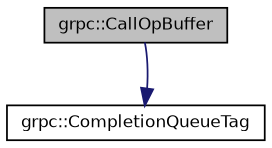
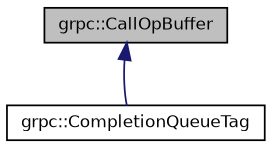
  digraph {
    node [color=black fontname=Helvetica fontsize=10 shape=record style=filled]
    n1 [fillcolor=grey75 fontcolor=black height=0.2 label="grpc::CallOpBuffer" width=0.4]
    n2 [fillcolor=white height=0.2 label="grpc::CompletionQueueTag" width=0.4]
-   n2 -> n1 [color=midnightblue dir=back fontname=Helvetica fontsize=10 labelfontname=Helvetica labelfontsize=10 style=solid]
+   n1 -> n2 [color=midnightblue dir=back fontname=Helvetica fontsize=10 labelfontname=Helvetica labelfontsize=10 style=solid]
  }
